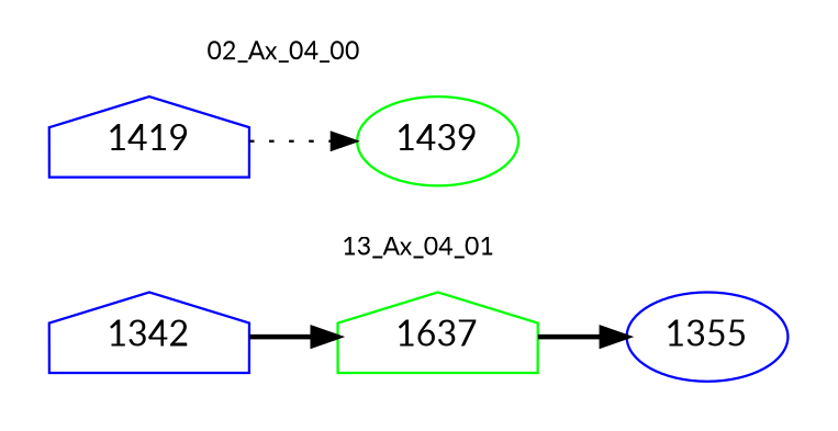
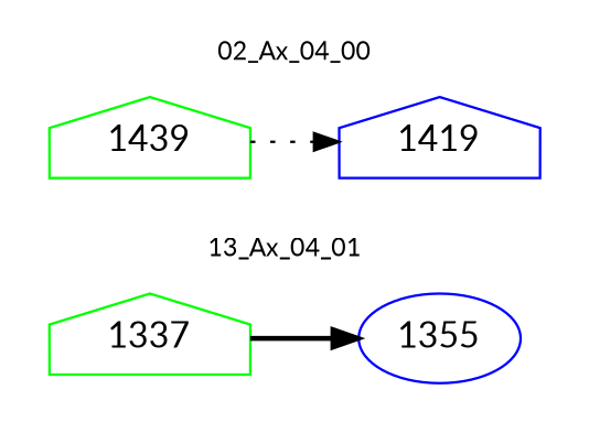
  digraph {
    fontname=Lato
    rankdir=LR
    node [color=blue fontname=Lato shape=house]
    edge [color=black fontname=Lato style=bold]
-   n1 [label=1342]
    n2 [label=1355 shape=ellipse]
-   n3 [color=green label=1637]
+   n3 [color=green label=1337]
    n4 [label=1419]
-   n5 [color=green label=1439 shape=ellipse]
+   n5 [color=green label=1439]
    subgraph cluster_1 {
      color=white
      fontsize=10
      label="13_Ax_04_01"
-     n1
      n2
      n3
    }
    subgraph cluster_2 {
      color=white
      fontsize=10
      label="02_Ax_04_00"
      n4
      n5
    }
-   n1 -> n3
    n3 -> n2
-   n4 -> n5 [style=dotted]
+   n5 -> n4 [style=dotted]
  }
